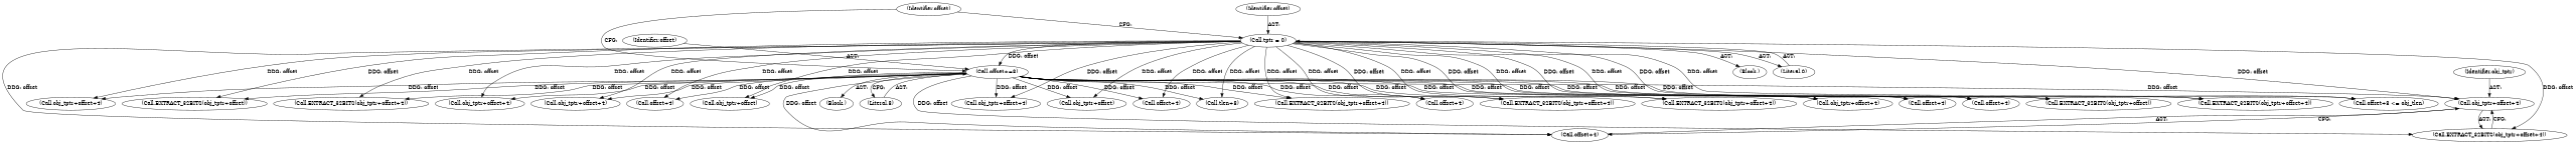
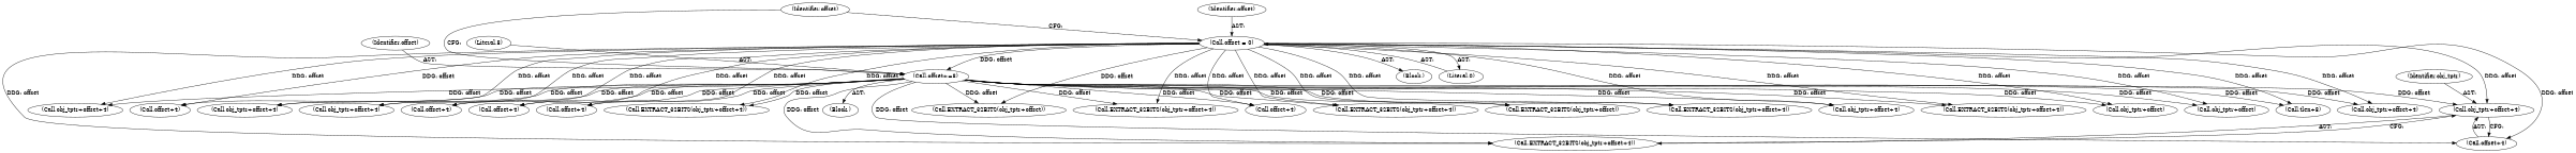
  digraph {
    n1 [label="(Call,obj_tptr+offset+4)"]
    n2 [label="(Call,EXTRACT_32BITS(obj_tptr+offset+4))"]
    n3 [label="(Call,offset+4)"]
    n4 [label="(Call,offset+=8)"]
    n5 [label="(Call,obj_tptr+offset+4)"]
    n6 [label="(Block,)"]
    n7 [label="(Call,EXTRACT_32BITS(obj_tptr+offset))"]
    n8 [label="(Call,EXTRACT_32BITS(obj_tptr+offset+4))"]
    n9 [label="(Call,obj_tptr+offset+4)"]
    n10 [label="(Literal,8)"]
    n11 [label="(Call,offset+4)"]
    n12 [label="(Call,obj_tptr+offset+4)"]
    n13 [label="(Call,offset+4)"]
    n14 [label="(Call,EXTRACT_32BITS(obj_tptr+offset+4))"]
    n15 [label="(Call,offset+4)"]
    n16 [label="(Call,EXTRACT_32BITS(obj_tptr+offset+4))"]
    n17 [label="(Call,EXTRACT_32BITS(obj_tptr+offset+4))"]
    n18 [label="(Call,obj_tptr+offset+4)"]
    n19 [label="(Call,offset+4)"]
    n20 [label="(Call,offset+4)"]
    n21 [label="(Call,EXTRACT_32BITS(obj_tptr+offset))"]
    n22 [label="(Call,EXTRACT_32BITS(obj_tptr+offset+4))"]
-   n23 [label="(Call,offset+8 <= obj_tlen)"]
    n24 [label="(Call,obj_tptr+offset+4)"]
    n25 [label="(Call,obj_tptr+offset)"]
    n26 [label="(Call,obj_tptr+offset)"]
    n27 [label="(Call,tlen+8)"]
-   n28 [label="(Call,tptr = 0)"]
+   n28 [label="(Call,offset = 0)"]
    n29 [label="(Block,)"]
    n30 [label="(Literal,0)"]
    n31 [label="(Identifier,obj_tptr)"]
    n32 [label="(Identifier,offset)"]
    n33 [label="(Identifier,offset)"]
    n34 [label="(Identifier,offset)"]
    n1 -> n2 [label="AST: "]
    n1 -> n3 [label="CFG: "]
    n2 -> n1 [label="CFG: "]
    n3 -> n1 [label="AST: "]
    n4 -> n1 [label="DDG: offset"]
    n4 -> n2 [label="DDG: offset"]
    n4 -> n3 [label="DDG: offset"]
    n4 -> n5 [label="DDG: offset"]
    n4 -> n6 [label="AST: "]
    n4 -> n7 [label="DDG: offset"]
    n4 -> n8 [label="DDG: offset"]
    n4 -> n9 [label="DDG: offset"]
-   n4 -> n10 [label="CFG: "]
    n4 -> n11 [label="DDG: offset"]
    n4 -> n12 [label="DDG: offset"]
    n4 -> n13 [label="DDG: offset"]
    n4 -> n14 [label="DDG: offset"]
    n4 -> n15 [label="DDG: offset"]
    n4 -> n16 [label="DDG: offset"]
    n4 -> n17 [label="DDG: offset"]
    n4 -> n18 [label="DDG: offset"]
    n4 -> n19 [label="DDG: offset"]
    n4 -> n20 [label="DDG: offset"]
    n4 -> n21 [label="DDG: offset"]
    n4 -> n22 [label="DDG: offset"]
-   n4 -> n23 [label="DDG: offset"]
    n4 -> n24 [label="DDG: offset"]
    n4 -> n25 [label="DDG: offset"]
    n4 -> n26 [label="DDG: offset"]
    n4 -> n27 [label="DDG: offset"]
    n10 -> n4 [label="AST: "]
    n28 -> n1 [label="DDG: offset"]
    n28 -> n2 [label="DDG: offset"]
    n28 -> n3 [label="DDG: offset"]
    n28 -> n4 [label="DDG: offset"]
    n28 -> n5 [label="DDG: offset"]
    n28 -> n7 [label="DDG: offset"]
    n28 -> n8 [label="DDG: offset"]
    n28 -> n9 [label="DDG: offset"]
    n28 -> n11 [label="DDG: offset"]
    n28 -> n12 [label="DDG: offset"]
    n28 -> n13 [label="DDG: offset"]
    n28 -> n14 [label="DDG: offset"]
    n28 -> n15 [label="DDG: offset"]
    n28 -> n16 [label="DDG: offset"]
    n28 -> n17 [label="DDG: offset"]
    n28 -> n18 [label="DDG: offset"]
    n28 -> n19 [label="DDG: offset"]
    n28 -> n20 [label="DDG: offset"]
    n28 -> n21 [label="DDG: offset"]
    n28 -> n22 [label="DDG: offset"]
-   n28 -> n23 [label="DDG: offset"]
    n28 -> n24 [label="DDG: offset"]
    n28 -> n25 [label="DDG: offset"]
    n28 -> n26 [label="DDG: offset"]
    n28 -> n27 [label="DDG: offset"]
    n28 -> n29 [label="AST: "]
    n28 -> n30 [label="AST: "]
    n30 -> n28 [label="AST: "]
    n31 -> n1 [label="AST: "]
    n32 -> n4 [label="AST: "]
    n33 -> n28 [label="AST: "]
    n34 -> n4 [label="CFG: "]
    n34 -> n28 [label="CFG: "]
  }
